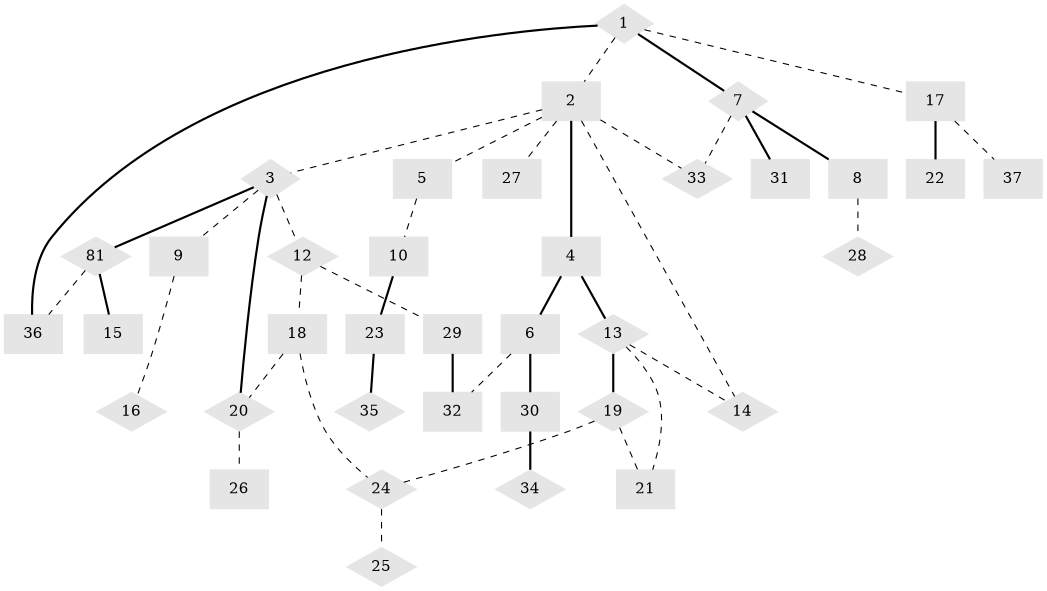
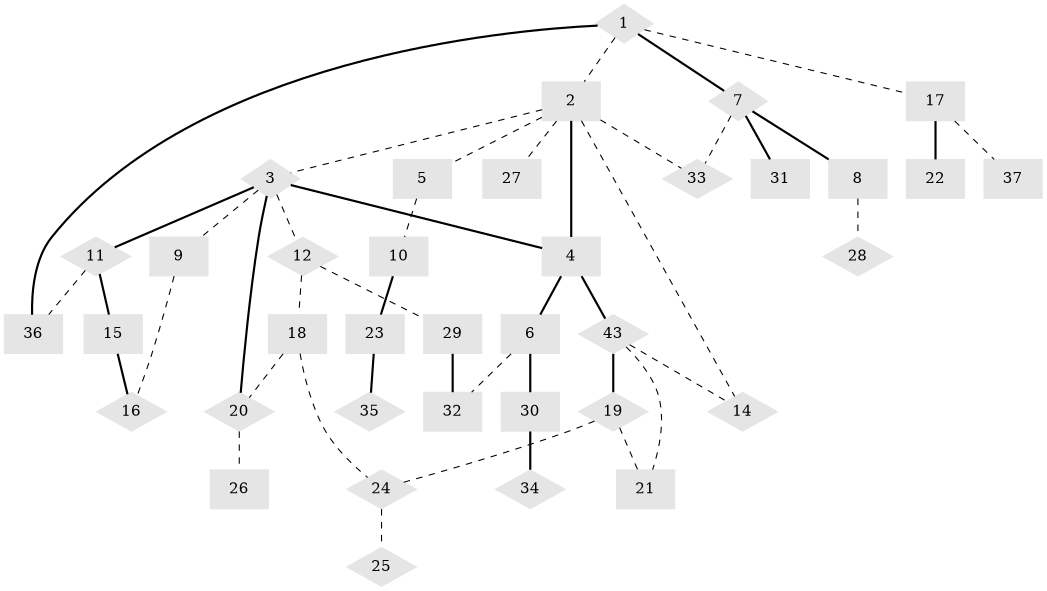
  graph {
    node [color=gray90 shape=box style=filled]
    edge [style=dashed weight=1.0]
    1 [shape=diamond]
    2
    7 [shape=diamond]
    17
    36
    3 [shape=diamond]
    4
    5
    14 [shape=diamond]
    27
    33 [shape=diamond]
    8
    31
    37
    22
    9
-   11 [shape=diamond label=81]
+   11 [shape=diamond]
    12 [shape=diamond]
    20 [shape=diamond]
    6
-   13 [shape=diamond]
+   13 [shape=diamond label=43]
    10
    16 [shape=diamond]
    15
    18
    29
    26
    30
    32
    19 [shape=diamond]
    21
    23
    34 [shape=diamond]
    28 [shape=diamond]
    35 [shape=diamond]
    24 [shape=diamond]
    25 [shape=diamond]
    1 -- 2
    1 -- 7 [style=bold]
    1 -- 17
    1 -- 36 [style=bold]
    2 -- 3
    2 -- 4 [style=bold weight=2.0]
    2 -- 5
    2 -- 14
    2 -- 27
    2 -- 33
    7 -- 33
    7 -- 8 [style=bold]
    7 -- 31 [style=bold]
    17 -- 37
    17 -- 22 [style=bold weight=2.0]
+   3 -- 4 [style=bold]
    3 -- 9
    3 -- 11 [style=bold]
    3 -- 12
    3 -- 20 [style=bold]
    4 -- 6 [style=bold]
    4 -- 13 [style=bold]
    5 -- 10
    8 -- 28
    9 -- 16
    11 -- 36
    11 -- 15 [style=bold]
    12 -- 18
    12 -- 29
    20 -- 26
    6 -- 30 [style=bold weight=3.0]
    6 -- 32
    13 -- 14
    13 -- 19 [style=bold]
    13 -- 21
    10 -- 23 [style=bold]
+   15 -- 16 [style=bold]
    18 -- 20
    18 -- 24
    29 -- 32 [style=bold]
    30 -- 34 [style=bold]
    19 -- 21
    19 -- 24
    23 -- 35 [style=bold]
    24 -- 25
  }
